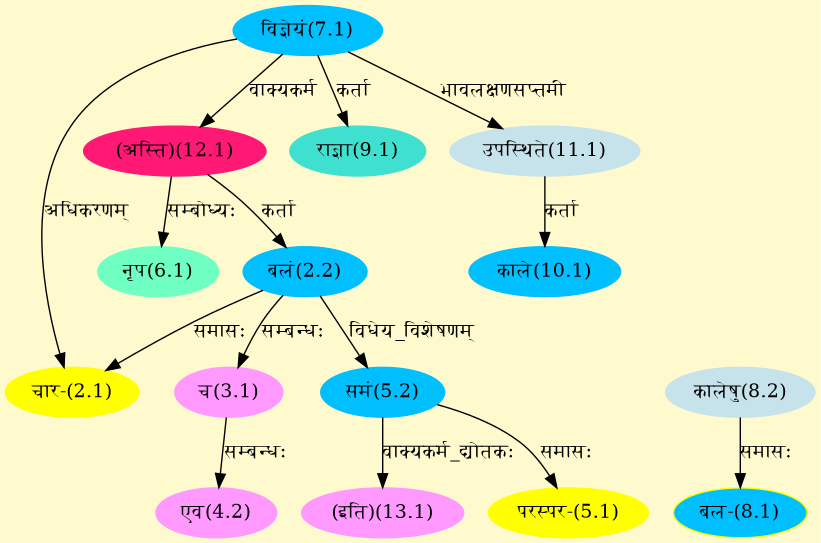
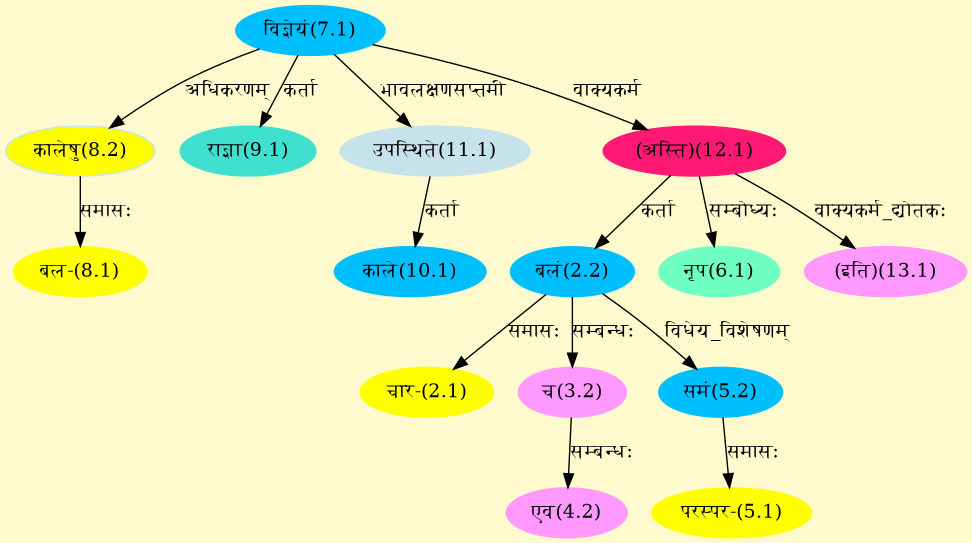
  digraph {
    bgcolor=lemonchiffon1
    compound=true
    rankdir=BT
    node [color="#00BFFF" style=filled]
    edge [dir=back]
    n1 [color="#FF1975" label="(अस्ति)(12.1)"]
    n2 [label="विज्ञेयं(7.1)"]
    n3 [color="#FFFF00" label="चार-(2.1)"]
    n4 [label="बलं(2.2)"]
-   n5 [color="#FF99FF" label="च(3.1)"]
+   n5 [color="#FF99FF" label="च(3.2)"]
    n6 [color="#FF99FF" label="एव(4.2)"]
    n7 [color="#FFFF00" label="परस्पर-(5.1)"]
    n8 [label="समं(5.2)"]
    n9 [color="#6FFFC3" label="नृप(6.1)"]
    n10 [color="#FF99FF" label="(इति)(13.1)"]
-   n11 [color="#FFFF00" label="बल-(8.1)" fillcolor="#00BFFF"]
-   n12 [color="#C6E2EB" label="कालेषु(8.2)"]
+   n11 [color="#FFFF00" label="बल-(8.1)"]
+   n12 [color="#C6E2EB" label="कालेषु(8.2)" fillcolor="#FFFF00"]
    n13 [color="#40E0D0" label="राज्ञा(9.1)"]
    n14 [label="काले(10.1)"]
    n15 [color="#C6E2EB" label="उपस्थिते(11.1)"]
    n1 -> n2 [label="वाक्यकर्म"]
    n3 -> n4 [label="समासः"]
    n4 -> n1 [label="कर्ता"]
    n5 -> n4 [label="सम्बन्धः"]
    n6 -> n5 [label="सम्बन्धः"]
    n7 -> n8 [label="समासः"]
    n8 -> n4 [label="विधेय_विशेषणम्"]
    n9 -> n1 [label="सम्बोध्यः"]
-   n10 -> n8 [label="वाक्यकर्म_द्योतकः"]
+   n10 -> n1 [label="वाक्यकर्म_द्योतकः"]
    n11 -> n12 [label="समासः"]
-   n3 -> n2 [label="अधिकरणम्"]
+   n12 -> n2 [label="अधिकरणम्"]
    n13 -> n2 [label="कर्ता"]
    n14 -> n15 [label="कर्ता"]
    n15 -> n2 [label="भावलक्षणसप्तमी"]
  }
